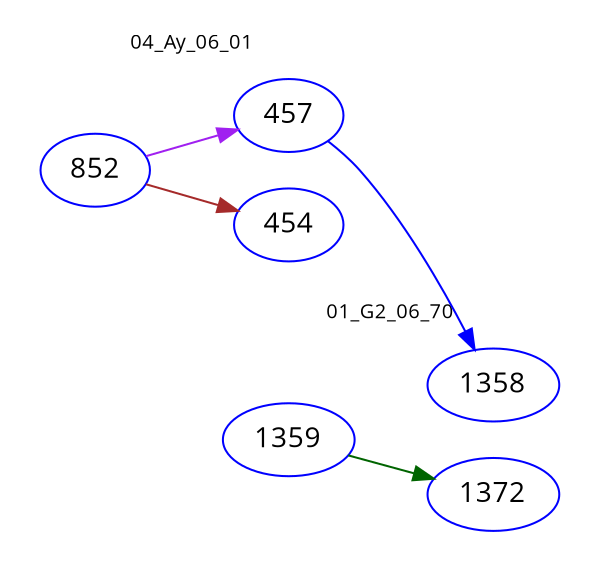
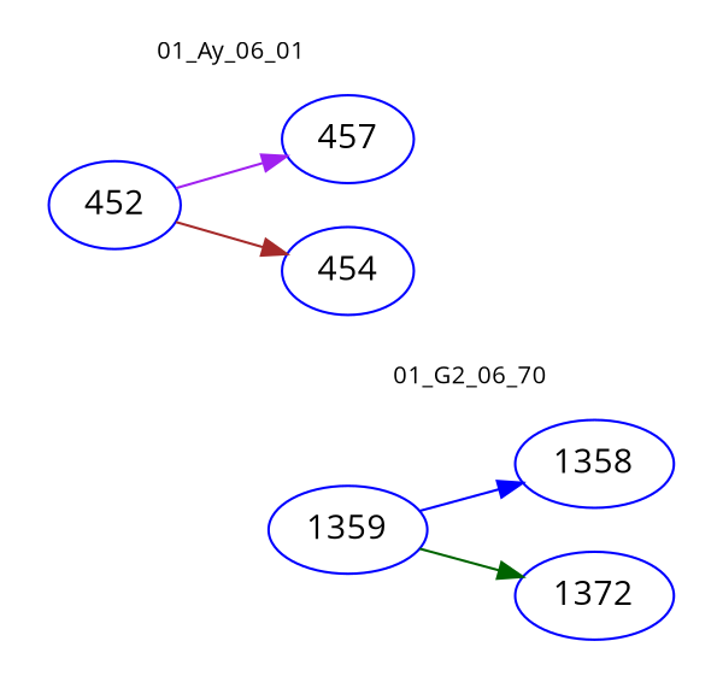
  digraph {
    fontname="Open Sans"
    rankdir=LR
    node [color=blue fontname="Open Sans"]
    edge [fontname="Open Sans"]
-   n1 [label=852]
+   n1 [label=452]
    n2 [label=454]
    n3 [label=457]
    n4 [label=1359]
    n5 [label=1358]
    n6 [label=1372]
    subgraph cluster_1 {
      color=white
      fontsize=10
-     label="04_Ay_06_01"
+     label="01_Ay_06_01"
      n1
      n2
      n3
    }
    subgraph cluster_2 {
      color=white
      fontsize=10
      label="01_G2_06_70"
      n4
      n5
      n6
    }
    n1 -> n2 [color=brown]
    n1 -> n3 [color=purple]
-   n3 -> n5 [color=blue]
+   n4 -> n5 [color=blue]
    n4 -> n6 [color=darkgreen]
  }
